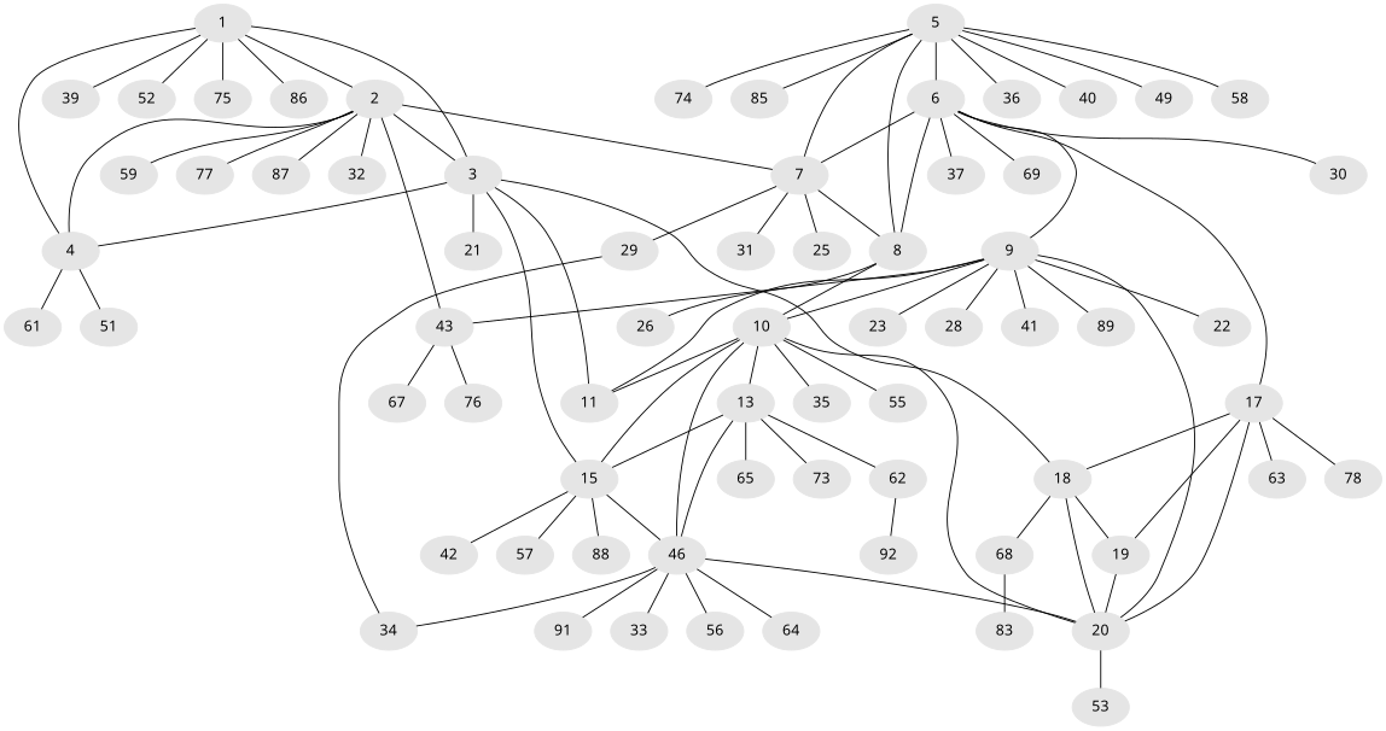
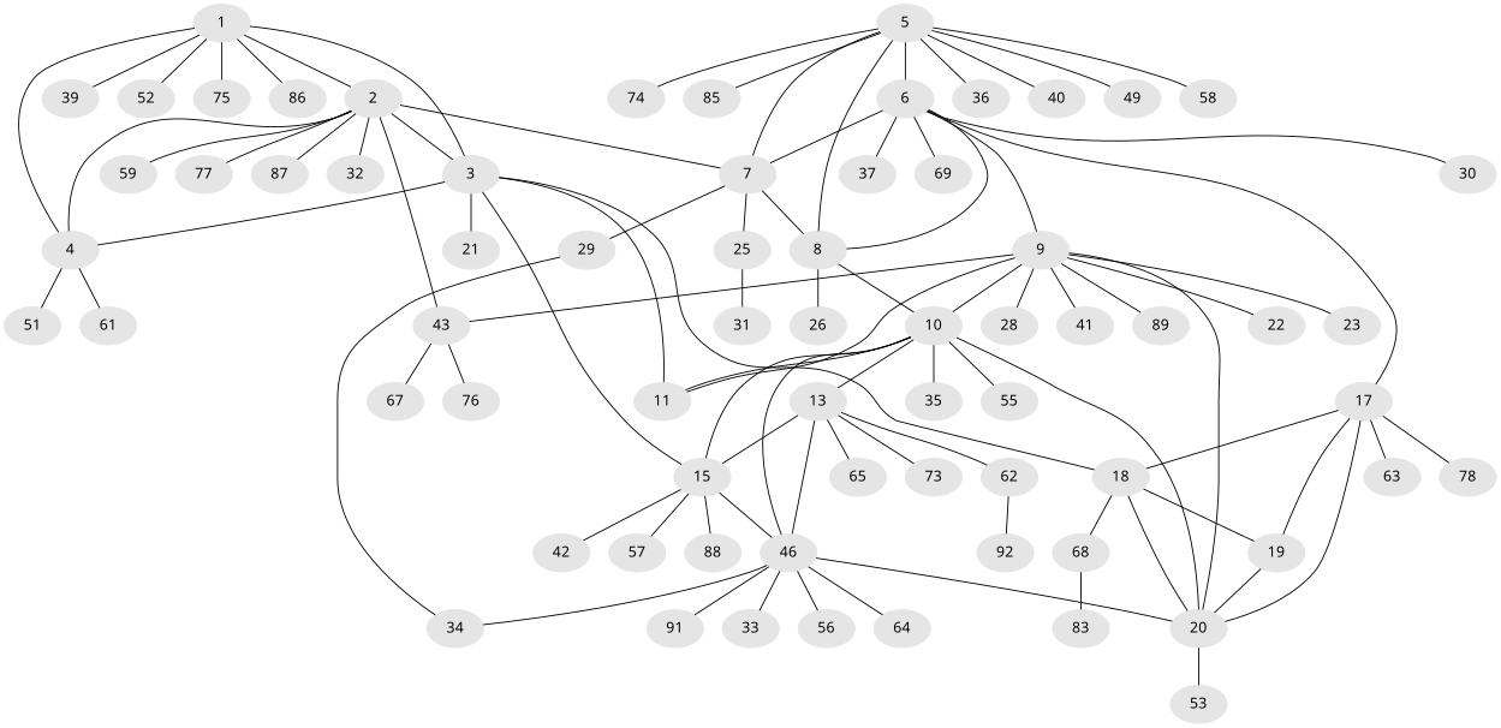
  graph {
    fontname="Noto Sans"
    node [color=gray90 fontname="Noto Sans" style=filled]
    edge [fontname="Noto Sans"]
    1 [super="+60"]
    2 [super="+48"]
    3
    4 [super="+80"]
    39
    52
    75
    86
    7 [super="+50"]
    32
    43 [super="+44"]
    59
    77
    87
    11 [super="+12"]
    15 [super="+47"]
    18 [super="+90"]
    21
    51
    61
    8 [super="+24"]
    25
    29 [super="+72"]
    31
    67 [super="+79"]
    76
    n27 [label=46 super="+66"]
    42
    57
    88
    20 [super="+84"]
    19
    68 [super="+82"]
    5 [super="+27"]
    6 [super="+45"]
    36 [super="+71"]
    40
    49
    58
    74
    85
    9 [super="+81"]
    17 [super="+46"]
    30
    37
    69
    10 [super="+14"]
    26
    22 [super="+54"]
    23 [super="+70"]
    28
    41
    89
    63
    78
    34
    13
    35
    55
    53
    62
    65
    73
    33
    56
    64
    91
    92
    83
    1 -- 2
    1 -- 3
    1 -- 4
    1 -- 39
    1 -- 52
    1 -- 75
    1 -- 86
    2 -- 3
    2 -- 4
    2 -- 7
    2 -- 32
    2 -- 43
    2 -- 59
    2 -- 77
    2 -- 87
    3 -- 4
    3 -- 11
    3 -- 15
    3 -- 18
    3 -- 21
    4 -- 51
    4 -- 61
    7 -- 8
    7 -- 25
    7 -- 29
-   7 -- 31
+   25 -- 31
    43 -- 67
    43 -- 76
    15 -- n27
    15 -- 42
    15 -- 57
    15 -- 88
    18 -- 20
    18 -- 19
    18 -- 68
    8 -- 10
    8 -- 26
    29 -- 34
    n27 -- 20
    n27 -- 34
    n27 -- 33
    n27 -- 56
    n27 -- 64
    n27 -- 91
    20 -- 53
    19 -- 20
    68 -- 83
    5 -- 7
    5 -- 8
    5 -- 6
    5 -- 36
    5 -- 40
    5 -- 49
    5 -- 58
    5 -- 74
    5 -- 85
    6 -- 7
    6 -- 8
    6 -- 9 [weight=2]
    6 -- 17
    6 -- 30
    6 -- 37
    6 -- 69
    9 -- 43
    9 -- 11 [weight=2]
    9 -- 20
    9 -- 10
    9 -- 22
    9 -- 23
    9 -- 28
    9 -- 41
    9 -- 89
    17 -- 18
    17 -- 20
    17 -- 19
    17 -- 63
    17 -- 78
    10 -- 11 [weight=2]
    10 -- 15
    10 -- n27
    10 -- 20
    10 -- 13
    10 -- 35
    10 -- 55
    13 -- 15
    13 -- n27
    13 -- 62
    13 -- 65
    13 -- 73
    62 -- 92
  }
